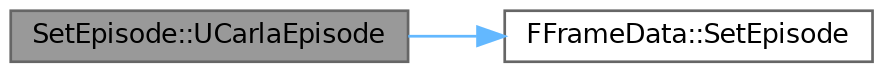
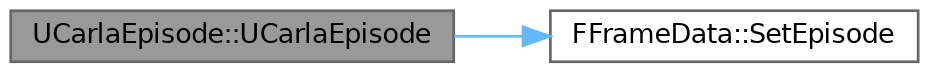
  digraph {
    rankdir=LR
    node [fontname=Helvetica fontsize=10 shape=box style=filled]
-   n1 [color=gray40 fillcolor=grey60 fontcolor=black height=0.2 label="SetEpisode::UCarlaEpisode" width=0.4]
+   n1 [color=gray40 fillcolor=grey60 fontcolor=black height=0.2 label="UCarlaEpisode::UCarlaEpisode" width=0.4]
    n2 [color=grey40 fillcolor=white height=0.2 label="FFrameData::SetEpisode" width=0.4]
    n1 -> n2 [color=steelblue1 fontname=Helvetica fontsize=10 labelfontname=Helvetica labelfontsize=10 style=solid]
  }
